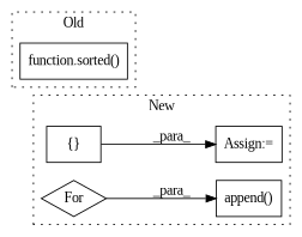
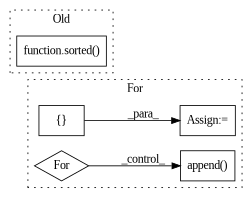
  digraph {
    fontname="Liberation Serif"
    rankdir=LR
    node [a=75 fontname="Liberation Serif" shape=box]
    edge [fontname="Liberation Serif"]
    n1 [l="11,1" label="append()" s="21409,21430"]
    n2 [a=59 l="2,1" label="{}" s="21242,21242"]
    n3 [a=68 l=3 label="Assign:=" s=21239]
    n4 [a=107 l="4,14" label=For s="21253,21303" shape=diamond]
    n5 [l="7,23" label="function.sorted()" s="20854,20887"]
    subgraph cluster_1 {
-     label=New
+     label=For
      style=dotted
      n1
      n2
      n3
      n4
    }
    subgraph cluster_2 {
      label=Old
      style=dotted
      n5
    }
    n2 -> n3 [label=_para_]
-   n4 -> n1 [label=_para_]
+   n4 -> n1 [label=_control_]
  }
